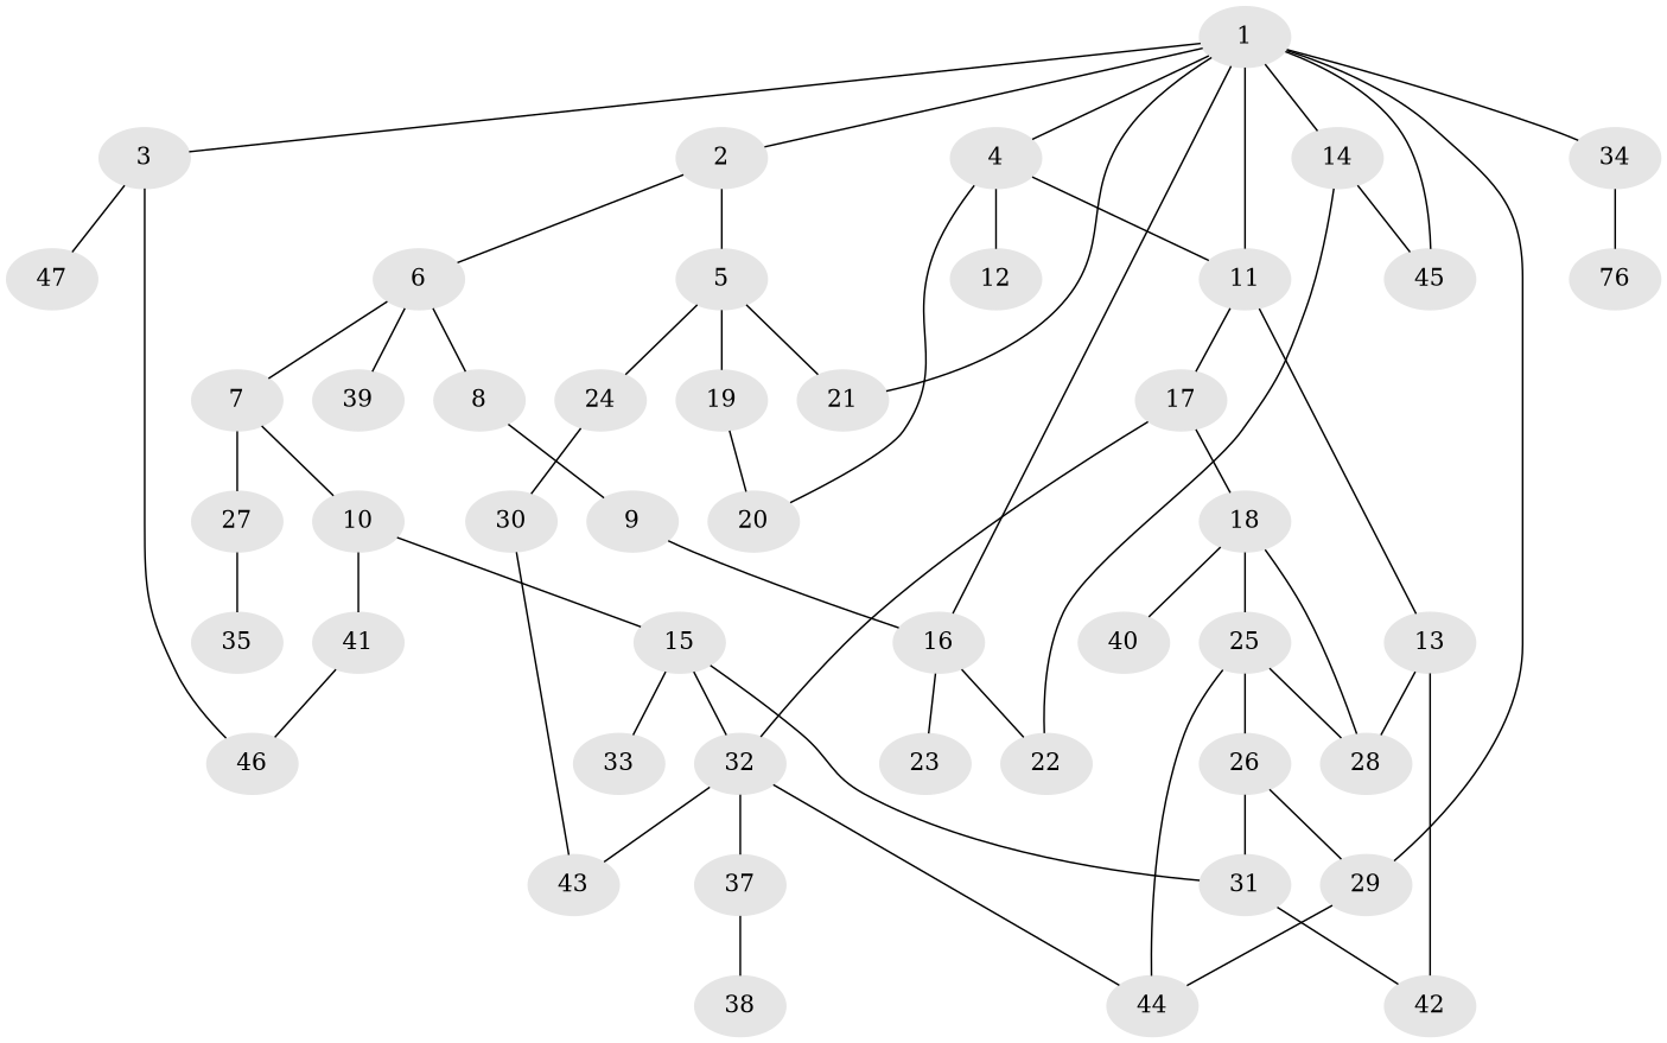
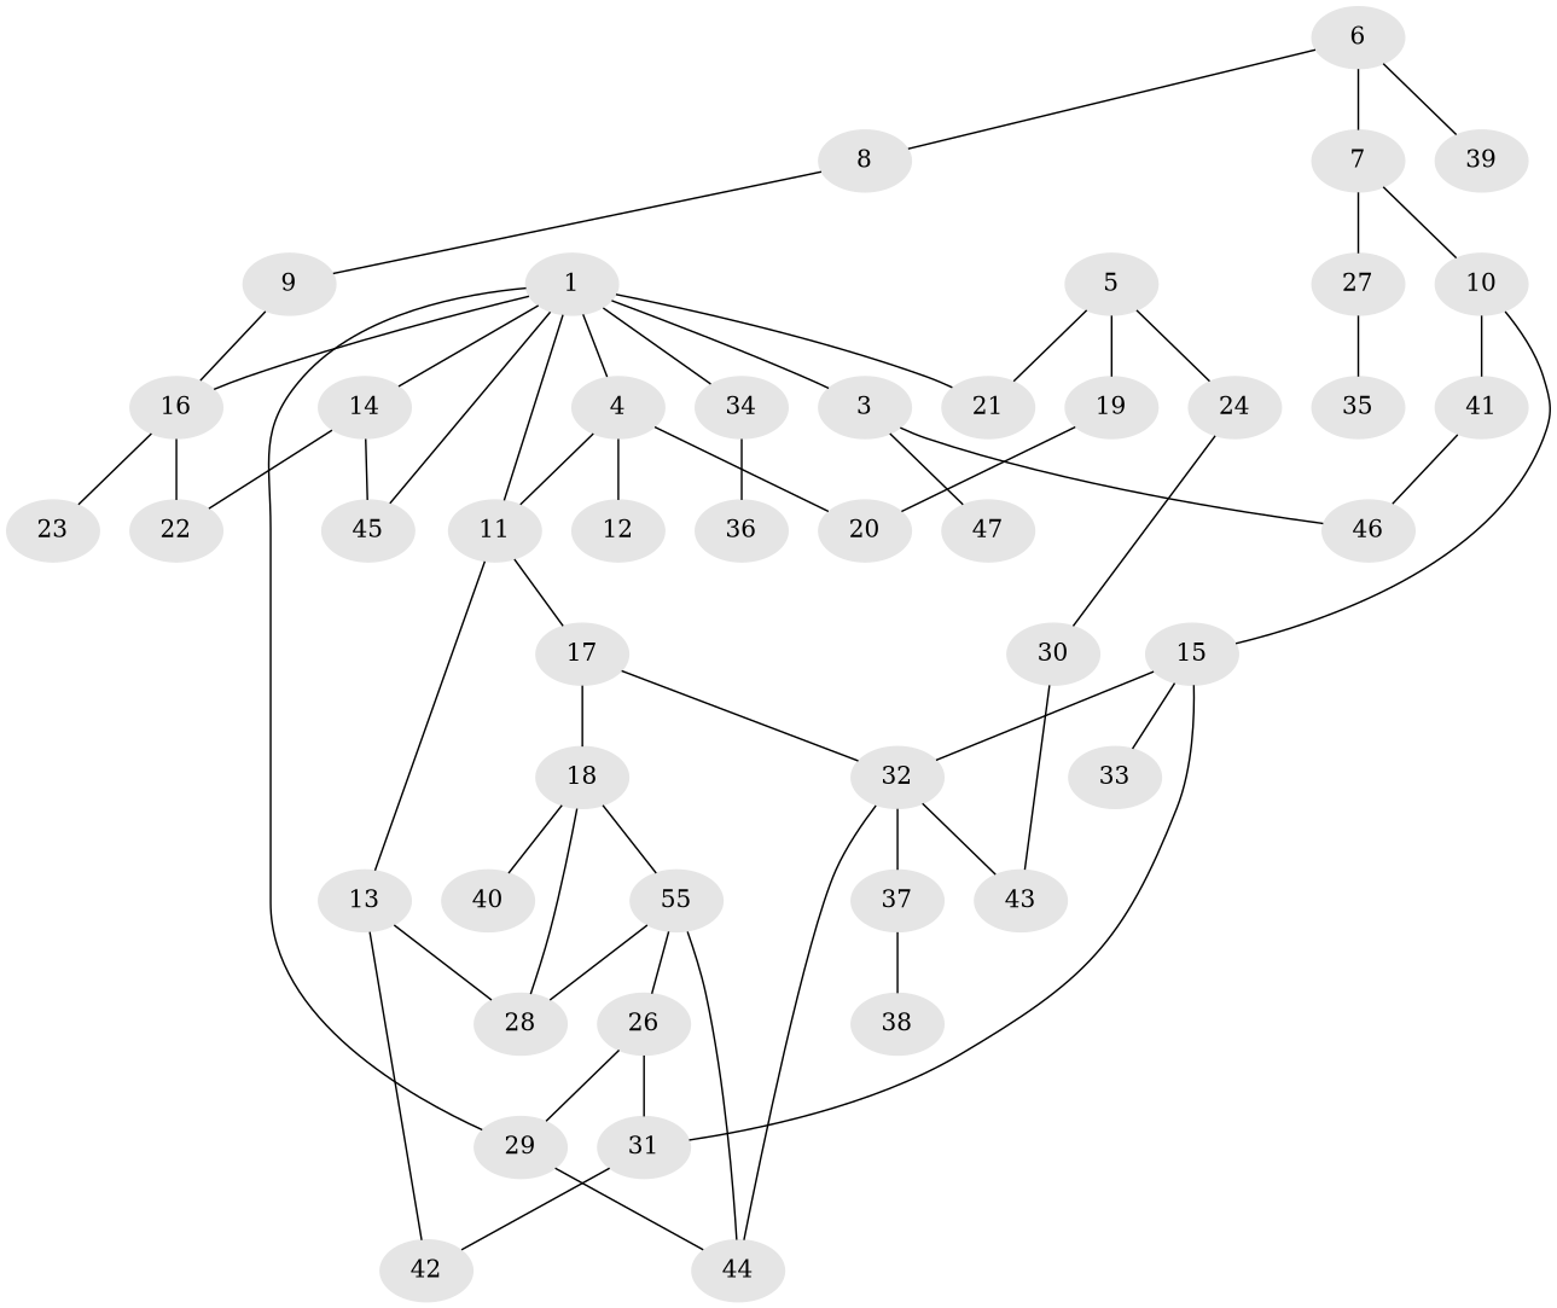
  graph {
    node [color=gray90 style=filled]
    edge [weight=1.0]
    1
-   2
    3
    4
    11
    14
    16
    21
    29
    34
    45
    5
    6
    46
    47
    12
    20
    13
    17
    22
    23
    44
-   36 [label=76]
+   36
    19
    24
    7
    8
    39
    30
    10
    27
    9
    15
    41
    35
    31
    32
    33
    28
    42
    18
    43
    37
-   25
+   25 [label=55]
    40
    26
    38
-   1 -- 2
    1 -- 3
    1 -- 4
    1 -- 11
    1 -- 14
    1 -- 16
    1 -- 21
    1 -- 29
    1 -- 34 [weight=2.0]
    1 -- 45
-   2 -- 5
-   2 -- 6
    3 -- 46
    3 -- 47
    4 -- 11
    4 -- 12
    4 -- 20
    11 -- 13
    11 -- 17
    14 -- 45
    14 -- 22
    16 -- 22
    16 -- 23
    29 -- 44
    34 -- 36
    5 -- 21
    5 -- 19
    5 -- 24
    6 -- 7
    6 -- 8
    6 -- 39
    13 -- 28
    13 -- 42
    17 -- 32
    17 -- 18
    19 -- 20
    24 -- 30
    7 -- 10
    7 -- 27
    8 -- 9
    30 -- 43
    10 -- 15
    10 -- 41
    27 -- 35
    9 -- 16
    15 -- 31
    15 -- 32
    15 -- 33
    41 -- 46
    31 -- 42
    32 -- 44
    32 -- 43
    32 -- 37
    18 -- 28 [weight=2.0]
    18 -- 25
    18 -- 40
    37 -- 38
    25 -- 44 [weight=2.0]
    25 -- 28
    25 -- 26
    26 -- 29 [weight=2.0]
    26 -- 31
  }
